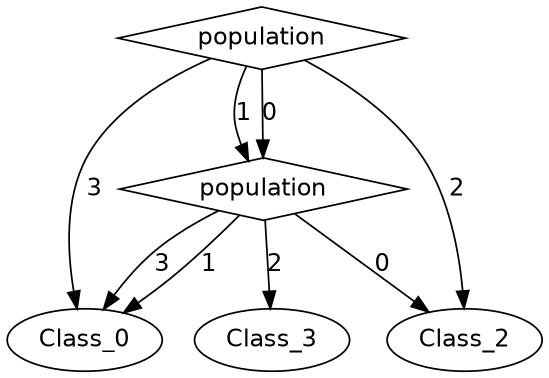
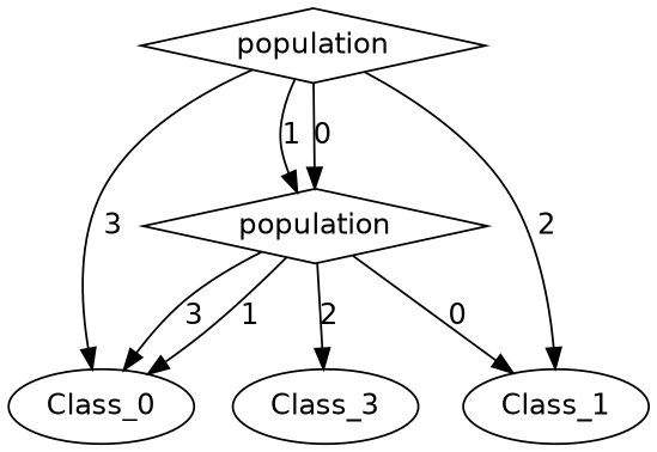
  digraph {
    fontname="DejaVu Sans"
    node [fontname="DejaVu Sans"]
    edge [fontname="DejaVu Sans"]
    n1 [label=Class_0]
    n2 [label=Class_3]
-   n3 [label=Class_2]
+   n3 [label=Class_1]
    n4 [label=population shape=diamond]
    n5 [label=population shape=diamond]
    n4 -> n1 [label=3]
    n4 -> n1 [label=1]
    n4 -> n2 [label=2]
    n4 -> n3 [label=0]
    n5 -> n1 [label=3]
    n5 -> n3 [label=2]
    n5 -> n4 [label=1]
    n5 -> n4 [label=0]
  }
